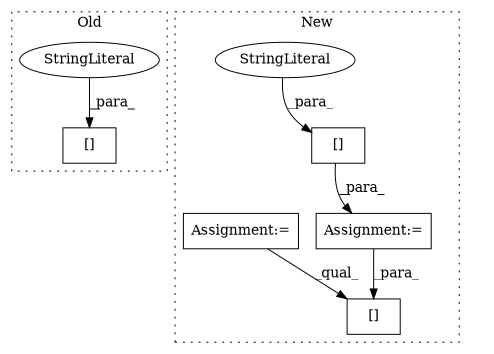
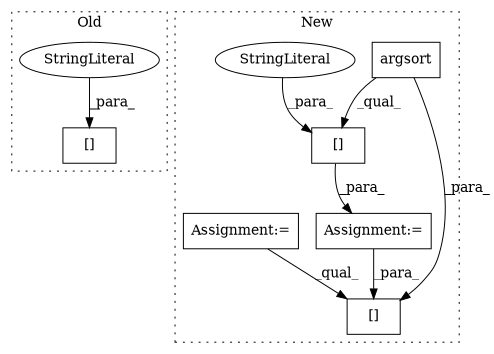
  digraph {
    node [a=2 shape=box]
    n1 [l="37,1" label="[]" s="10946,11005"]
    n2 [a=45 l=22 label=StringLiteral s=10983 shape=ellipse]
+   n3 [a=32 l=9 label=argsort s=11279]
    n4 [a=7 l="53,2" label="Assignment:=" s="11209,11314"]
    n5 [l="15,1" label="[]" s="11274,11313"]
    n6 [a=45 l=24 label=StringLiteral s=11289 shape=ellipse]
    n7 [l="5,1" label="[]" s="11326,11336"]
    n8 [a=7 l=4 label="Assignment:=" s=10123]
    subgraph cluster_1 {
      label=Old
      style=dotted
      n1
      n2
    }
    subgraph cluster_2 {
      label=New
      style=dotted
+     n3
      n4
      n5
      n6
      n7
      n8
    }
    n2 -> n1 [label=_para_]
+   n3 -> n5 [label=_qual_]
+   n3 -> n7 [label=_para_]
    n4 -> n7 [label=_para_]
    n5 -> n4 [label=_para_]
    n6 -> n5 [label=_para_]
    n8 -> n7 [label=_qual_]
  }
